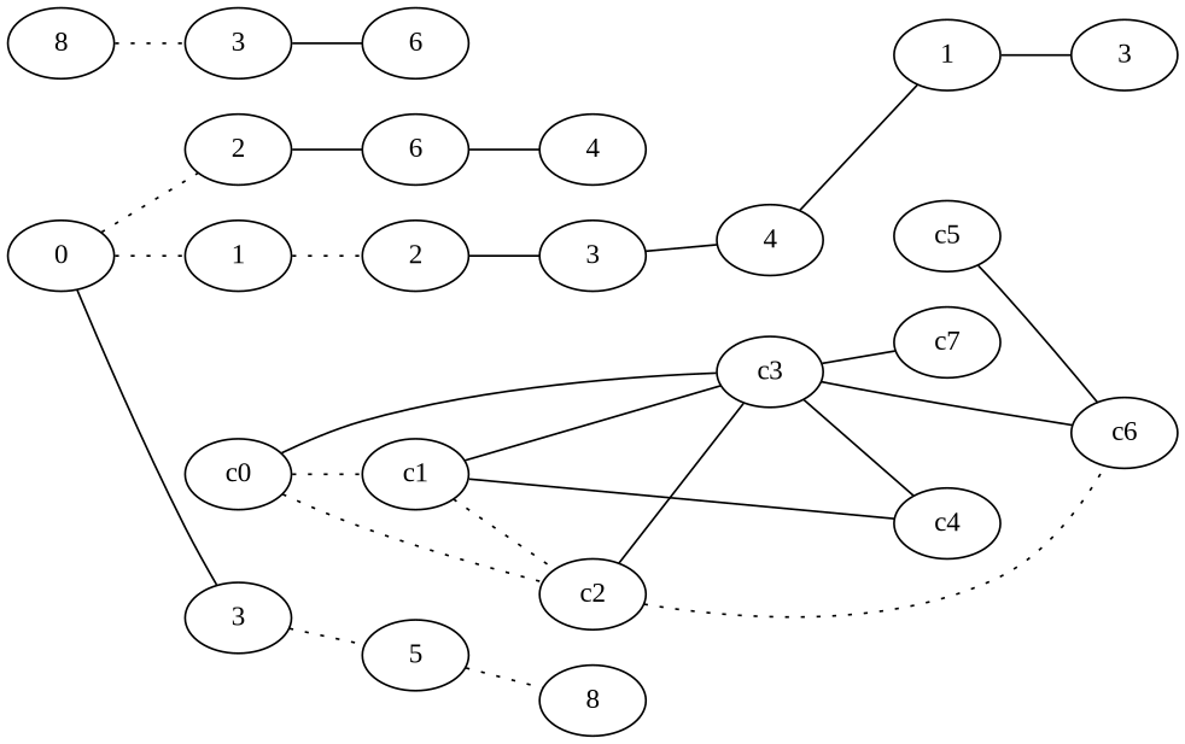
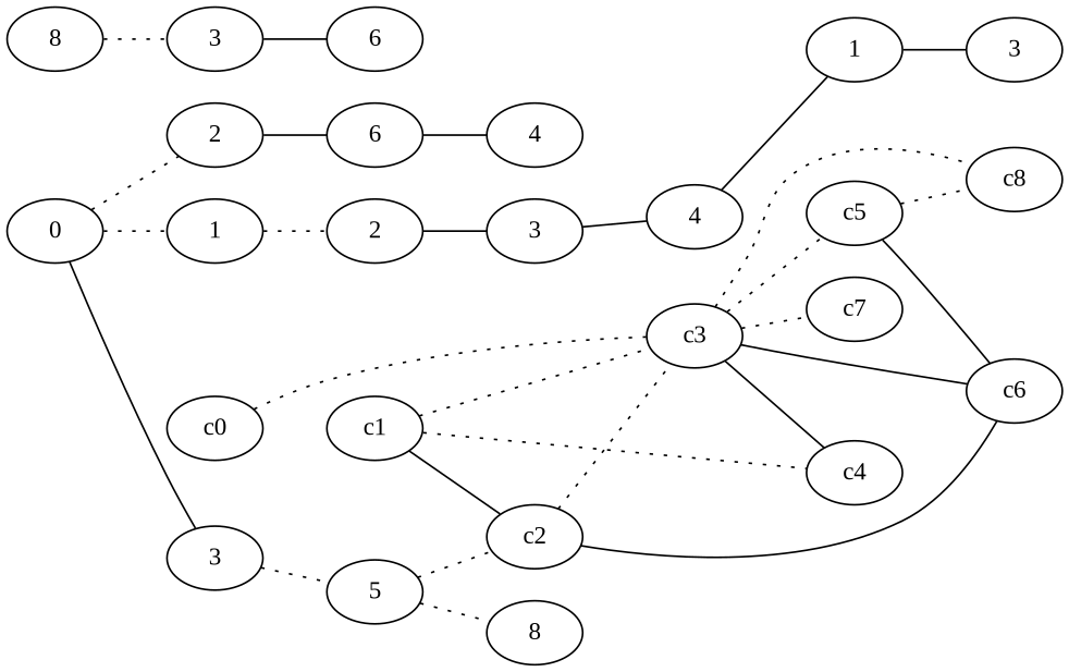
  graph {
    fontname="Liberation Serif"
    rankdir=LR
    node [fontname="Liberation Serif"]
    edge [fontname="Liberation Serif"]
    n1 [label=0]
    n2 [label=1]
    n3 [label=3]
    n4 [label=2]
    n5 [label=2]
    n6 [label=5]
    n7 [label=6]
    n8 [label=3]
    n9 [label=4]
    n10 [label=1]
    n11 [label=3]
    n12 [label=8]
    n13 [label=3]
    n14 [label=6]
    n15 [label=8]
    n16 [label=4]
    c0
    c1
    c2
    c3
    c4
    c6
    c5
    c7
+   c8
    n1 -- n2 [style=dotted]
    n1 -- n3
    n1 -- n4 [style=dotted]
    n2 -- n5 [style=dotted]
    n3 -- n6 [style=dotted]
    n4 -- n7
    n5 -- n8
    n6 -- n15 [style=dotted]
    n7 -- n16
    n8 -- n9
    n9 -- n10
    n10 -- n11
    n12 -- n13 [style=dotted]
    n13 -- n14
-   c0 -- c1 [style=dotted]
-   c0 -- c2 [style=dotted]
-   c0 -- c3
-   c1 -- c2 [style=dotted]
-   c1 -- c3
-   c1 -- c4
-   c2 -- c3
-   c2 -- c6 [style=dotted]
+   n6 -- c2 [style=dotted]
+   c0 -- c3 [style=dotted]
+   c1 -- c2 [style=solid]
+   c1 -- c3 [style=dotted]
+   c1 -- c4 [style=dotted]
+   c2 -- c3 [style=dotted]
+   c2 -- c6
    c3 -- c4
    c3 -- c6
-   c3 -- c7 [style=solid]
+   c3 -- c5 [style=dotted]
+   c3 -- c7 [style=dotted]
+   c3 -- c8 [style=dotted]
    c5 -- c6
+   c5 -- c8 [style=dotted]
  }
